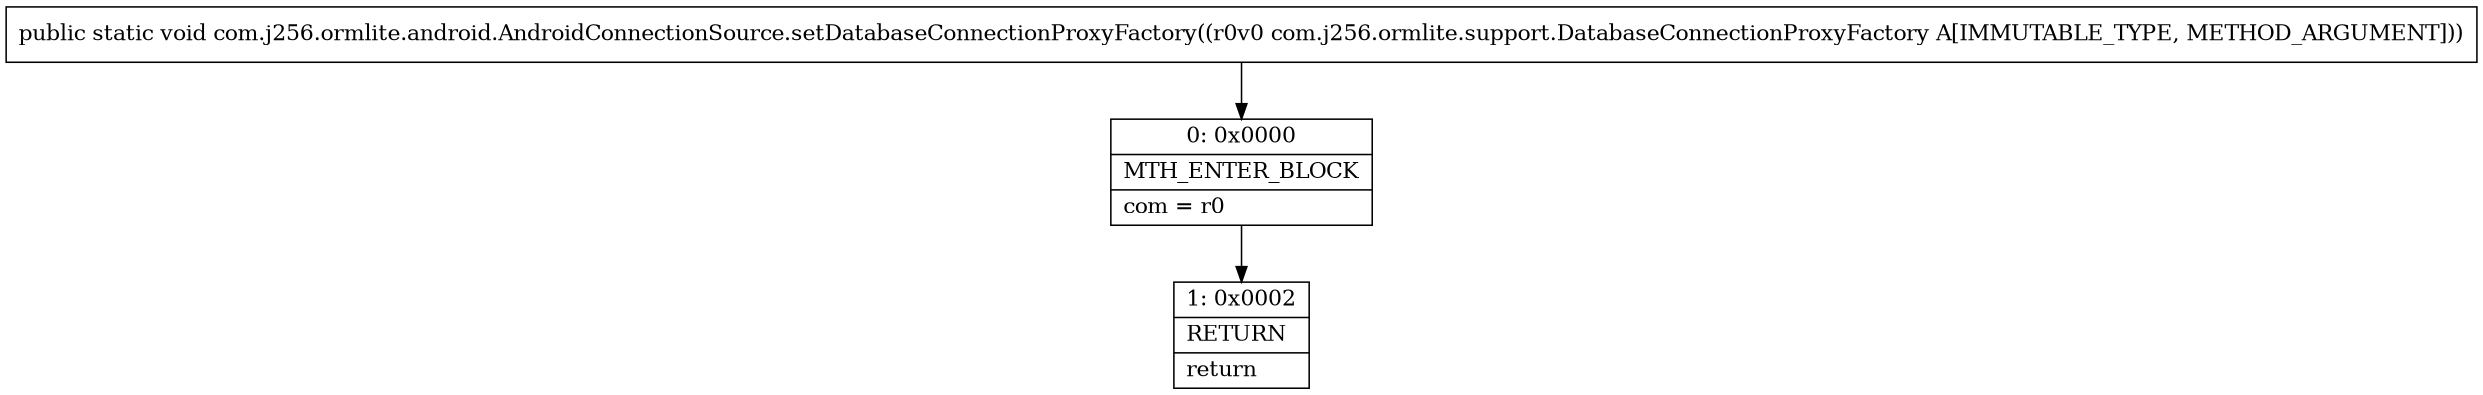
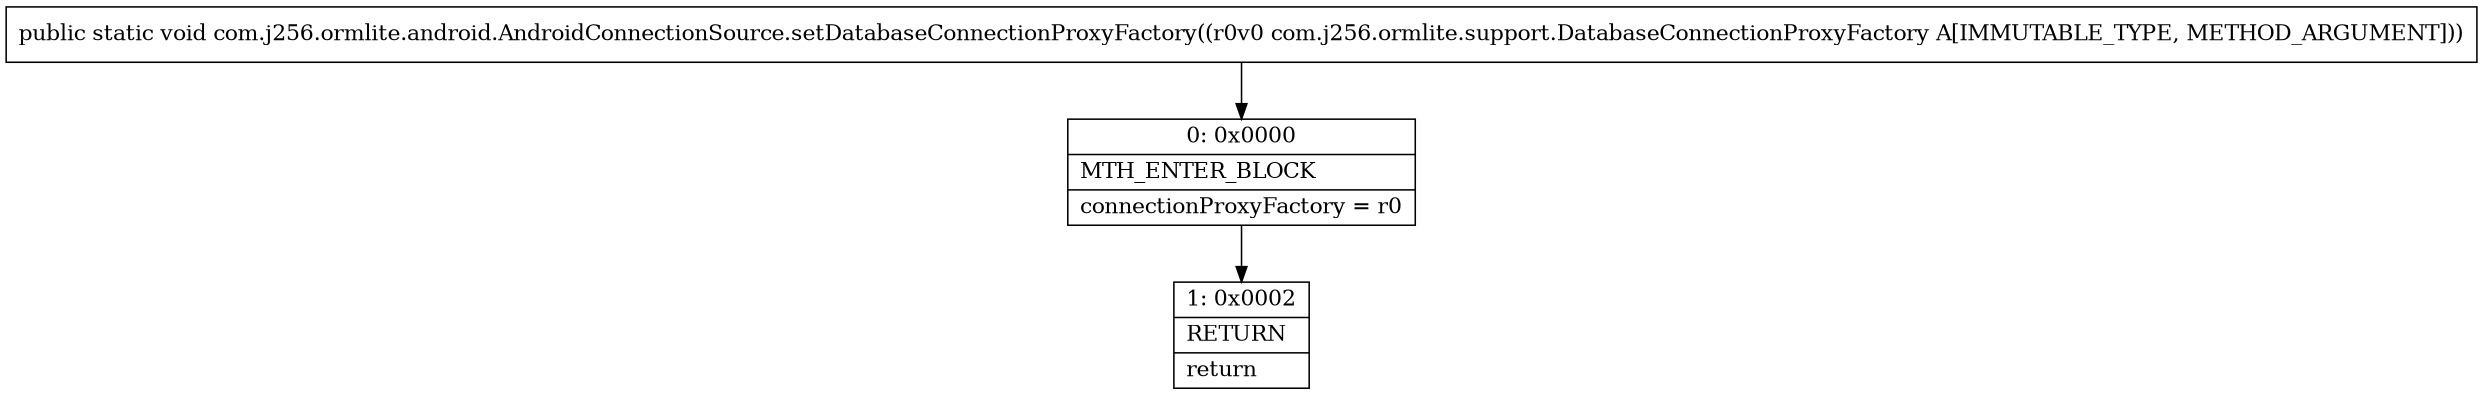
  digraph {
    node [shape=record]
-   n1 [label="{0\:\ 0x0000|MTH_ENTER_BLOCK\l|com = r0\l}"]
+   n1 [label="{0\:\ 0x0000|MTH_ENTER_BLOCK\l|connectionProxyFactory = r0\l}"]
    n2 [label="{1\:\ 0x0002|RETURN\l|return\l}"]
    n3 [label="{public static void com.j256.ormlite.android.AndroidConnectionSource.setDatabaseConnectionProxyFactory((r0v0 com.j256.ormlite.support.DatabaseConnectionProxyFactory A[IMMUTABLE_TYPE, METHOD_ARGUMENT])) }"]
    n1 -> n2
    n3 -> n1
  }
